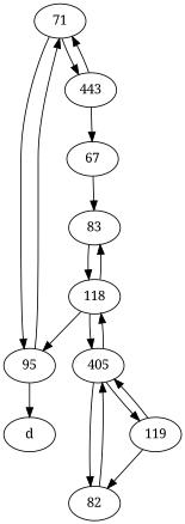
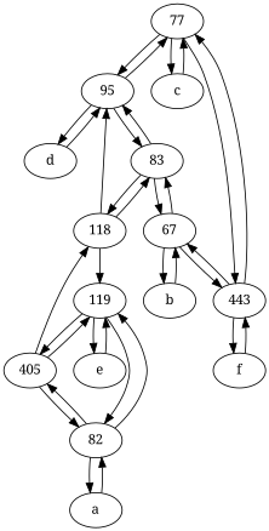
  digraph {
    fontname="Noto Serif"
    node [fontname="Noto Serif"]
    edge [fontname="Noto Serif"]
-   71
+   71 [label=77]
    95
+   c
    n4 [label=443]
    n5 [label=83]
    d
    n7 [label=67]
+   f
    118
    n10 [label=405]
+   b
    n12 [label=82]
+   a
    119
+   e
    71 -> 95
+   71 -> c
    71 -> n4
    95 -> 71
+   95 -> n5
    95 -> d
+   c -> 71
    n4 -> 71
    n4 -> n7
+   n4 -> f
+   n5 -> 95
+   n5 -> n7
    n5 -> 118
+   d -> 95
+   n7 -> n4
    n7 -> n5
+   n7 -> b
+   f -> n4
    118 -> 95
    118 -> n5
-   118 -> n10
+   118 -> 119
    n10 -> 118
    n10 -> n12
    n10 -> 119
+   b -> n7
    n12 -> n10
+   n12 -> a
+   n12 -> 119
+   a -> n12
    119 -> n10
    119 -> n12
+   119 -> e
+   e -> 119
  }
